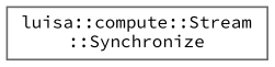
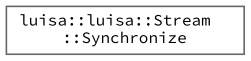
  digraph {
    rankdir=LR
    fontname="Source Code Pro"
-   n1 [color=grey40 fillcolor=white fontname="Source Code Pro" fontsize=10 height=0.2 label="luisa::compute::Stream\l::Synchronize" shape=box style=filled width=0.4]
+   n1 [color=grey40 fillcolor=white fontname="Source Code Pro" fontsize=10 height=0.2 label="luisa::luisa::Stream\l::Synchronize" shape=box style=filled width=0.4]
  }
